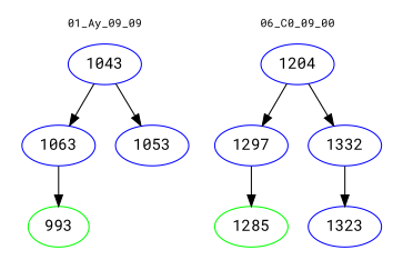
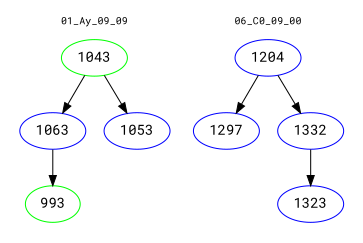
  digraph {
    fontname="Roboto Mono"
    node [color=blue fontname="Roboto Mono"]
    edge [color=black fontname="Roboto Mono"]
-   n1 [label=1043]
+   n1 [color=green label=1043]
    n2 [label=1063]
    n3 [label=1053]
    n4 [color=green label=993]
    n5 [label=1204]
    n6 [label=1297]
    n7 [label=1332]
-   n8 [color=green label=1285]
    n9 [label=1323]
    subgraph cluster_1 {
      color=white
      fontsize=10
      label="01_Ay_09_09"
      n1
      n2
      n3
      n4
    }
    subgraph cluster_2 {
      color=white
      fontsize=10
      label="06_C0_09_00"
      n5
      n6
      n7
-     n8
      n9
    }
    n1 -> n2
    n1 -> n3
    n2 -> n4
    n5 -> n6
    n5 -> n7
-   n6 -> n8
    n7 -> n9
  }
